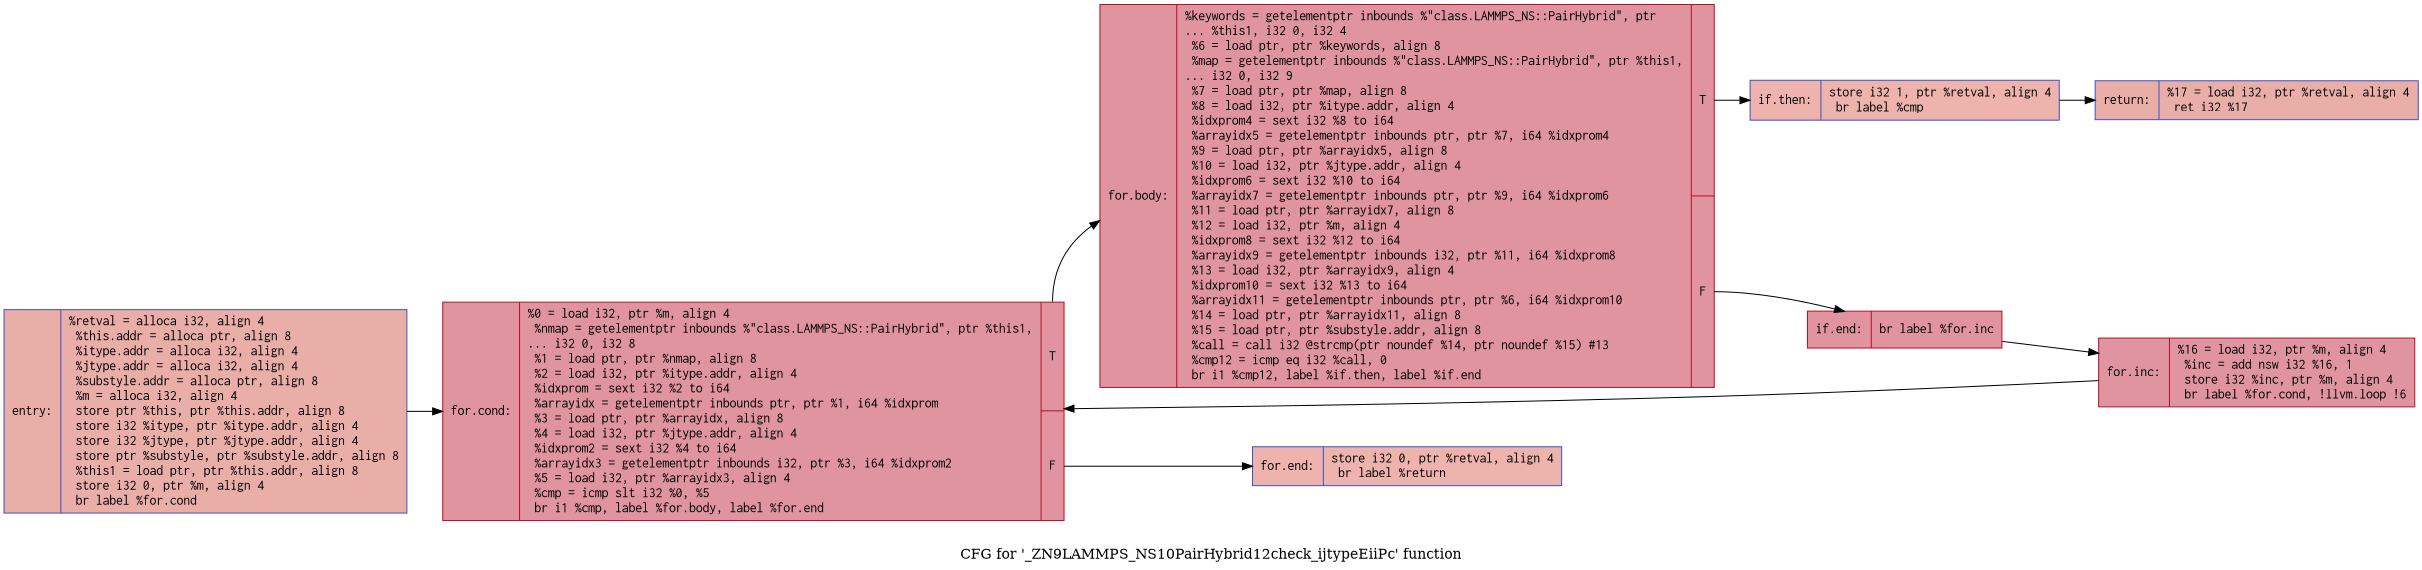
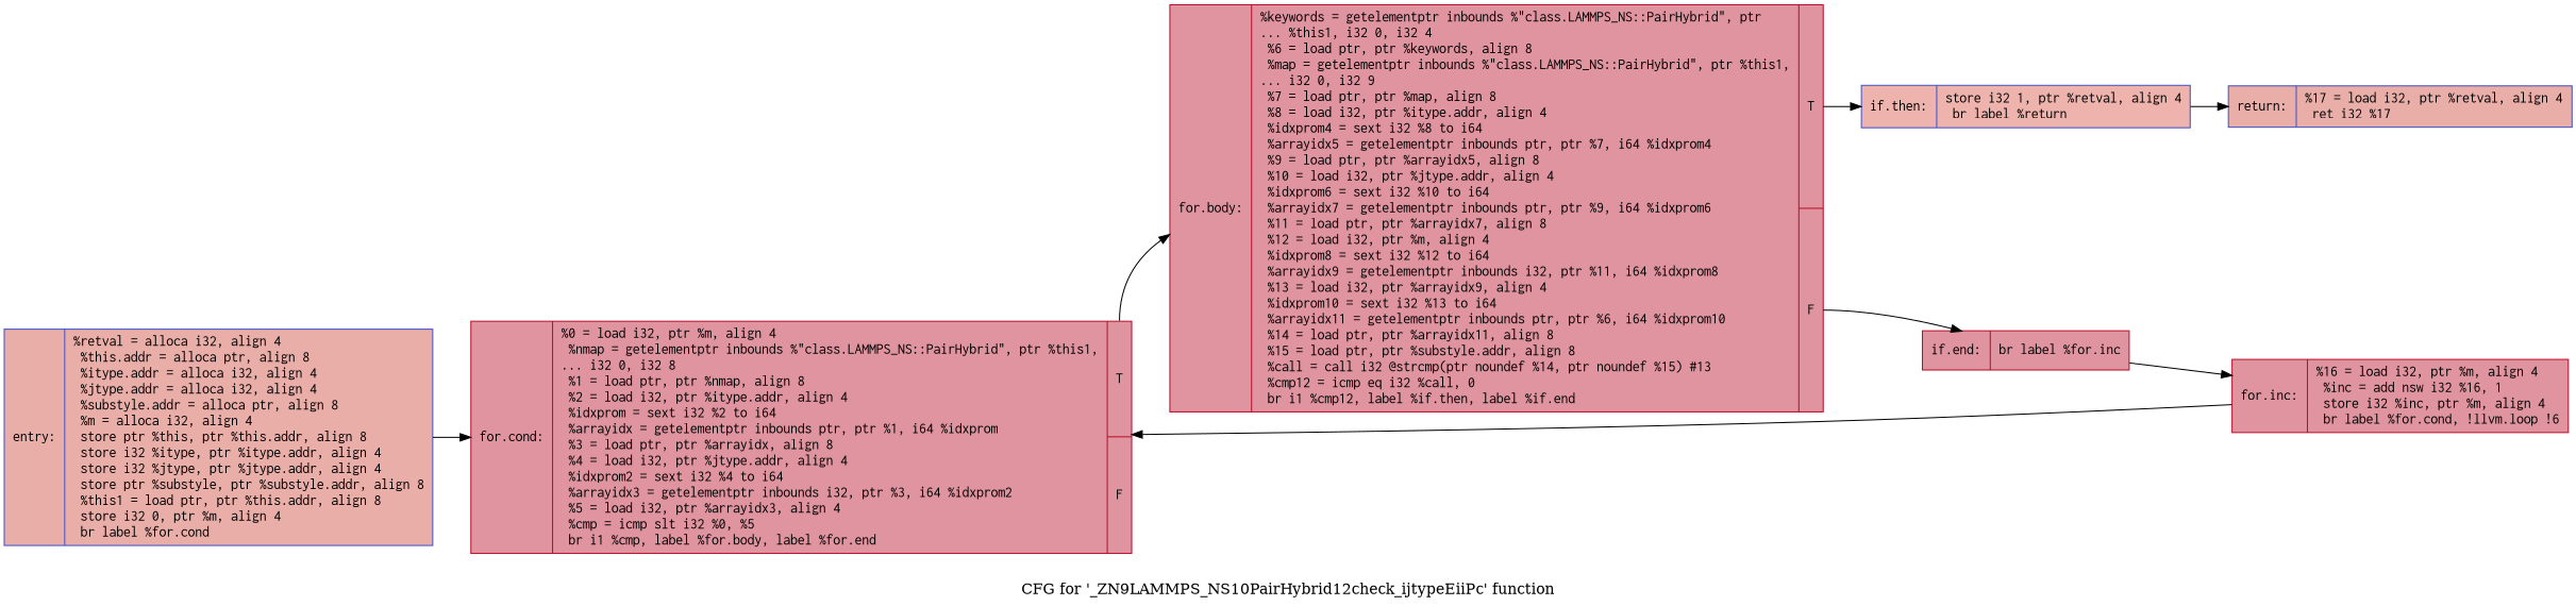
  digraph {
    label="CFG for '_ZN9LAMMPS_NS10PairHybrid12check_ijtypeEiiPc' function"
    rankdir=LR
    node [color="#3d50c3ff" fillcolor="#b70d2870" fontname=Courier shape=record style=filled]
    n1 [fillcolor="#d0473d70" label="{entry:\l|  %retval = alloca i32, align 4\l  %this.addr = alloca ptr, align 8\l  %itype.addr = alloca i32, align 4\l  %jtype.addr = alloca i32, align 4\l  %substyle.addr = alloca ptr, align 8\l  %m = alloca i32, align 4\l  store ptr %this, ptr %this.addr, align 8\l  store i32 %itype, ptr %itype.addr, align 4\l  store i32 %jtype, ptr %jtype.addr, align 4\l  store ptr %substyle, ptr %substyle.addr, align 8\l  %this1 = load ptr, ptr %this.addr, align 8\l  store i32 0, ptr %m, align 4\l  br label %for.cond\l}"]
    n2 [color="#b70d28ff" label="{for.cond:\l|  %0 = load i32, ptr %m, align 4\l  %nmap = getelementptr inbounds %\"class.LAMMPS_NS::PairHybrid\", ptr %this1,\l... i32 0, i32 8\l  %1 = load ptr, ptr %nmap, align 8\l  %2 = load i32, ptr %itype.addr, align 4\l  %idxprom = sext i32 %2 to i64\l  %arrayidx = getelementptr inbounds ptr, ptr %1, i64 %idxprom\l  %3 = load ptr, ptr %arrayidx, align 8\l  %4 = load i32, ptr %jtype.addr, align 4\l  %idxprom2 = sext i32 %4 to i64\l  %arrayidx3 = getelementptr inbounds i32, ptr %3, i64 %idxprom2\l  %5 = load i32, ptr %arrayidx3, align 4\l  %cmp = icmp slt i32 %0, %5\l  br i1 %cmp, label %for.body, label %for.end\l|{<s0>T|<s1>F}}"]
    n3 [color="#b70d28ff" label="{for.body:\l|  %keywords = getelementptr inbounds %\"class.LAMMPS_NS::PairHybrid\", ptr\l... %this1, i32 0, i32 4\l  %6 = load ptr, ptr %keywords, align 8\l  %map = getelementptr inbounds %\"class.LAMMPS_NS::PairHybrid\", ptr %this1,\l... i32 0, i32 9\l  %7 = load ptr, ptr %map, align 8\l  %8 = load i32, ptr %itype.addr, align 4\l  %idxprom4 = sext i32 %8 to i64\l  %arrayidx5 = getelementptr inbounds ptr, ptr %7, i64 %idxprom4\l  %9 = load ptr, ptr %arrayidx5, align 8\l  %10 = load i32, ptr %jtype.addr, align 4\l  %idxprom6 = sext i32 %10 to i64\l  %arrayidx7 = getelementptr inbounds ptr, ptr %9, i64 %idxprom6\l  %11 = load ptr, ptr %arrayidx7, align 8\l  %12 = load i32, ptr %m, align 4\l  %idxprom8 = sext i32 %12 to i64\l  %arrayidx9 = getelementptr inbounds i32, ptr %11, i64 %idxprom8\l  %13 = load i32, ptr %arrayidx9, align 4\l  %idxprom10 = sext i32 %13 to i64\l  %arrayidx11 = getelementptr inbounds ptr, ptr %6, i64 %idxprom10\l  %14 = load ptr, ptr %arrayidx11, align 8\l  %15 = load ptr, ptr %substyle.addr, align 8\l  %call = call i32 @strcmp(ptr noundef %14, ptr noundef %15) #13\l  %cmp12 = icmp eq i32 %call, 0\l  br i1 %cmp12, label %if.then, label %if.end\l|{<s0>T|<s1>F}}"]
-   n4 [fillcolor="#d6524470" label="{for.end:\l|  store i32 0, ptr %retval, align 4\l  br label %return\l}"]
-   n5 [fillcolor="#d6524470" label="{if.then:\l|  store i32 1, ptr %retval, align 4\l  br label %cmp\l}"]
+   n5 [fillcolor="#d6524470" label="{if.then:\l|  store i32 1, ptr %retval, align 4\l  br label %return\l}"]
    n6 [color="#b70d28ff" label="{if.end:\l|  br label %for.inc\l}"]
    n7 [fillcolor="#d0473d70" label="{return:\l|  %17 = load i32, ptr %retval, align 4\l  ret i32 %17\l}"]
    n8 [color="#b70d28ff" label="{for.inc:\l|  %16 = load i32, ptr %m, align 4\l  %inc = add nsw i32 %16, 1\l  store i32 %inc, ptr %m, align 4\l  br label %for.cond, !llvm.loop !6\l}"]
    n1 -> n2
    n2 -> n3 [tailport=s0]
-   n2 -> n4 [tailport=s1]
    n3 -> n5 [tailport=s0]
    n3 -> n6 [tailport=s1]
    n5 -> n7
    n6 -> n8
    n8 -> n2
  }
